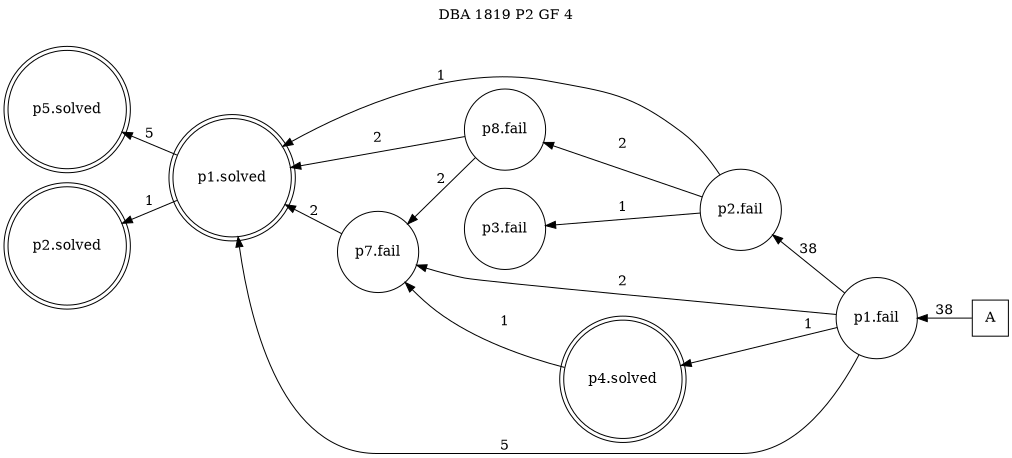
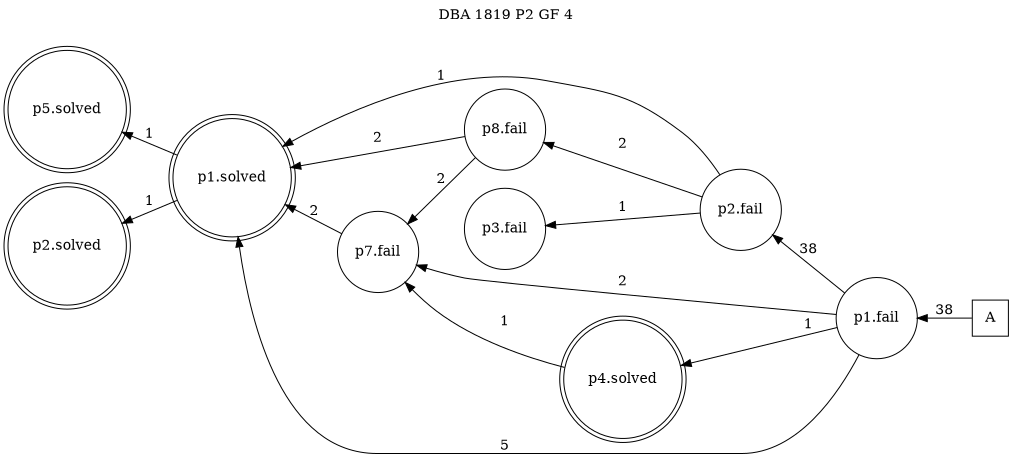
  digraph {
    label=" DBA 1819 P2 GF 4 "
    labelloc=tl
    rankdir=RL
    node [shape=circle]
    n1 [label=A shape=square]
    n2 [label="p1.fail"]
    n3 [label="p2.fail"]
    n4 [label="p7.fail"]
    n5 [label="p1.solved" shape=doublecircle]
    n6 [label="p4.solved" shape=doublecircle]
    n7 [label="p8.fail"]
    n8 [label="p3.fail"]
    n9 [label="p5.solved" shape=doublecircle]
    n10 [label="p2.solved" shape=doublecircle]
    n1 -> n2 [label=38]
    n2 -> n3 [label=38]
    n2 -> n4 [label=2]
    n2 -> n5 [label=5]
    n2 -> n6 [label=1]
    n3 -> n5 [label=1]
    n3 -> n7 [label=2]
    n3 -> n8 [label=1]
    n4 -> n5 [label=2]
-   n5 -> n9 [label=5]
+   n5 -> n9 [label=1]
    n5 -> n10 [label=1]
    n6 -> n4 [label=1]
    n7 -> n4 [label=2]
    n7 -> n5 [label=2]
  }
